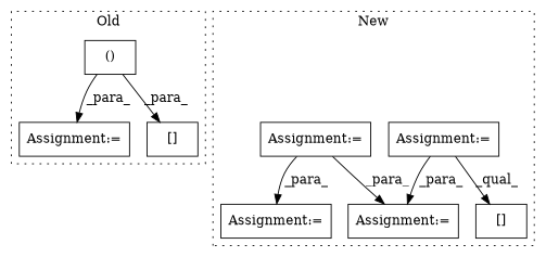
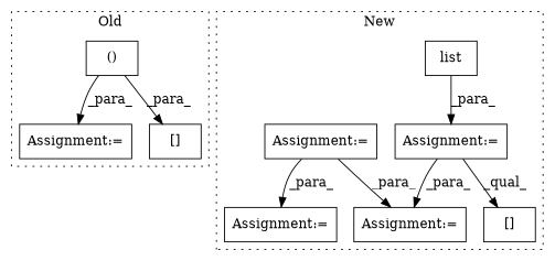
  digraph {
    node [a=7 l=1 shape=box]
    n1 [a=106 l=31 label="()" s=9904]
    n2 [label="Assignment:=" s=9875]
    n3 [a=2 l="11,2" label="[]" s="9893,9935"]
+   n4 [a=32 l="5,1" label=list s="11521,11539"]
    n5 [label="Assignment:=" s=11812]
    n6 [label="Assignment:=" s=11520]
    n7 [l=3 label="Assignment:=" s=11364]
    n8 [label="Assignment:=" s=11464]
    n9 [a=2 l="6,1" label="[]" s="11776,11789"]
    subgraph cluster_1 {
      label=Old
      style=dotted
      n1
      n2
      n3
    }
    subgraph cluster_2 {
      label=New
      style=dotted
+     n4
      n5
      n6
      n7
      n8
      n9
    }
    n1 -> n2 [label=_para_]
    n1 -> n3 [label=_para_]
+   n4 -> n6 [label=_para_]
    n6 -> n5 [label=_para_]
    n6 -> n9 [label=_qual_]
    n7 -> n5 [label=_para_]
    n7 -> n8 [label=_para_]
  }
